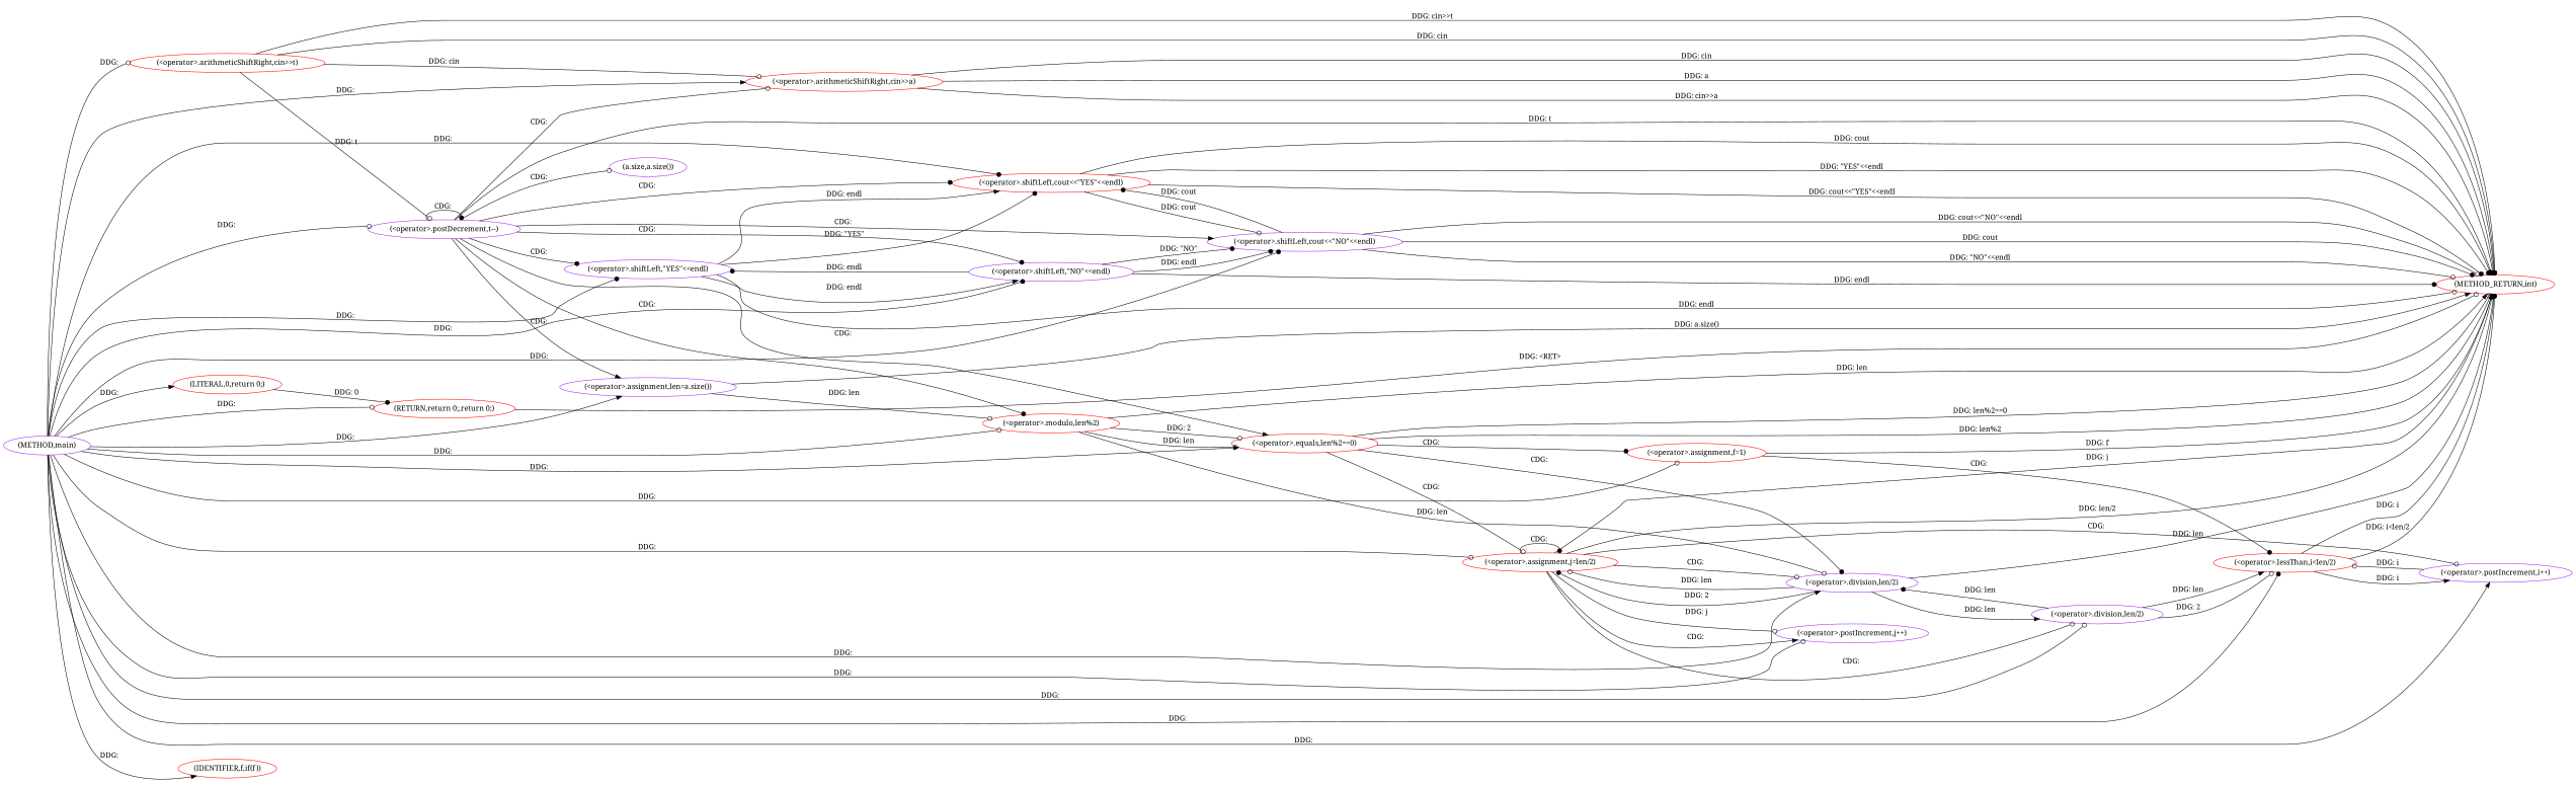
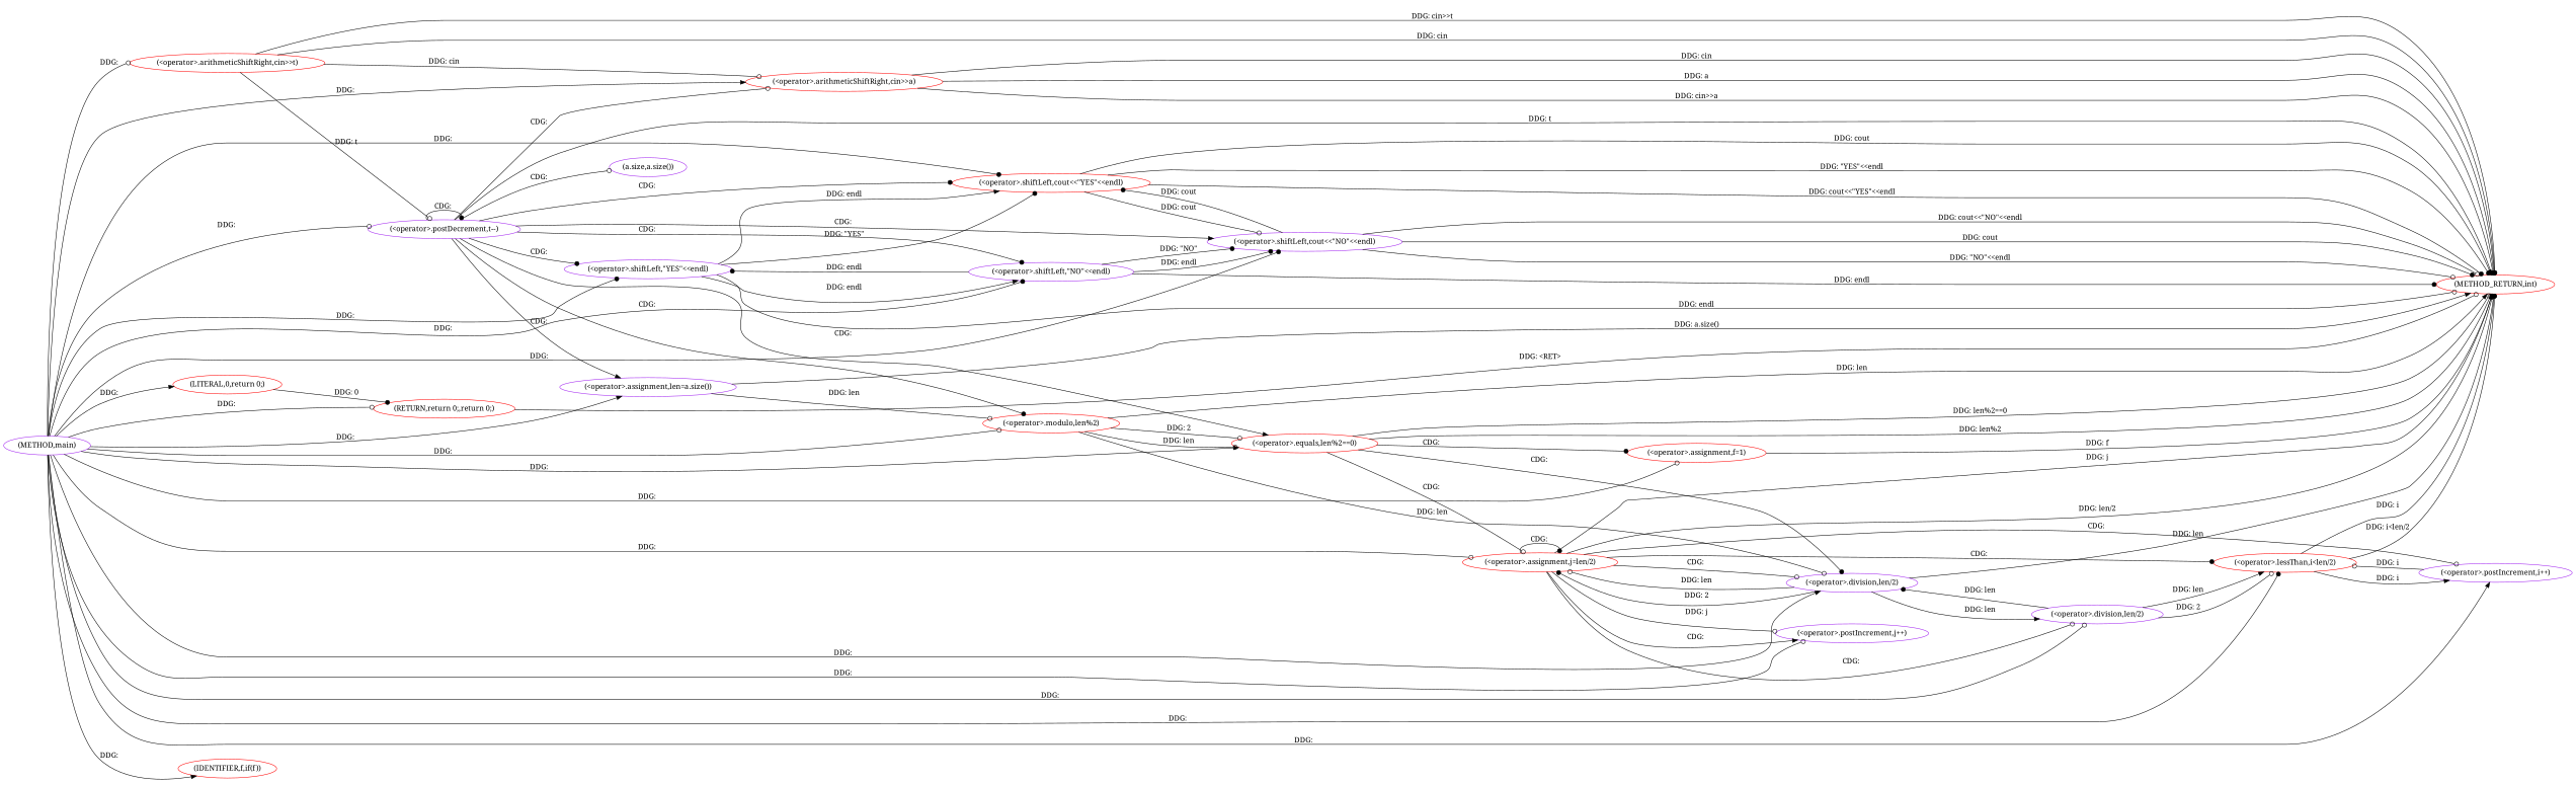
  digraph {
    fontname="Noto Serif"
    rankdir=LR
    node [color=red fontname="Noto Serif"]
    edge [arrowhead=dot fontname="Noto Serif"]
    n1 [color=purple label="(METHOD,main)"]
    n2 [label="(<operator>.arithmeticShiftRight,cin>>t)"]
    n3 [label="(RETURN,return 0;,return 0;)"]
    n4 [color=purple label="(<operator>.postDecrement,t--)"]
    n5 [label="(LITERAL,0,return 0;)"]
    n6 [label="(<operator>.arithmeticShiftRight,cin>>a)"]
    n7 [color=purple label="(<operator>.assignment,len=a.size())"]
    n8 [label="(<operator>.equals,len%2==0)"]
    n9 [label="(IDENTIFIER,f,if(f))"]
    n10 [label="(<operator>.assignment,f=1)"]
    n11 [label="(<operator>.shiftLeft,cout<<\"YES\"<<endl)"]
    n12 [label="(<operator>.modulo,len%2)"]
    n13 [label="(<operator>.assignment,j=len/2)"]
    n14 [label="(<operator>.lessThan,i<len/2)"]
    n15 [color=purple label="(<operator>.shiftLeft,cout<<\"NO\"<<endl)"]
    n16 [color=purple label="(<operator>.postIncrement,i++)"]
    n17 [color=purple label="(<operator>.postIncrement,j++)"]
    n18 [color=purple label="(<operator>.shiftLeft,\"YES\"<<endl)"]
    n19 [color=purple label="(<operator>.division,len/2)"]
    n20 [color=purple label="(<operator>.division,len/2)"]
    n21 [color=purple label="(<operator>.shiftLeft,\"NO\"<<endl)"]
    n22 [label="(METHOD_RETURN,int)"]
    n23 [color=purple label="(a.size,a.size())"]
    n1 -> n2 [arrowhead=odot label="DDG: "]
    n1 -> n3 [arrowhead=odot label="DDG: "]
    n1 -> n4 [arrowhead=odot label="DDG: "]
    n1 -> n5 [arrowhead=normal label="DDG: "]
    n1 -> n6 [arrowhead=normal label="DDG: "]
    n1 -> n7 [arrowhead=normal label="DDG: "]
    n1 -> n8 [arrowhead=normal label="DDG: "]
    n1 -> n9 [arrowhead=normal label="DDG: "]
    n1 -> n10 [arrowhead=odot label="DDG: "]
    n1 -> n11 [label="DDG: "]
    n1 -> n12 [arrowhead=odot label="DDG: "]
    n1 -> n13 [arrowhead=odot label="DDG: "]
    n1 -> n14 [label="DDG: "]
    n1 -> n15 [label="DDG: "]
    n1 -> n16 [arrowhead=normal label="DDG: "]
    n1 -> n17 [arrowhead=odot label="DDG: "]
    n1 -> n18 [label="DDG: "]
    n1 -> n19 [arrowhead=normal label="DDG: "]
    n1 -> n20 [arrowhead=odot label="DDG: "]
    n1 -> n21 [label="DDG: "]
    n2 -> n4 [arrowhead=odot label="DDG: t"]
    n2 -> n6 [arrowhead=odot label="DDG: cin"]
    n2 -> n22 [label="DDG: cin"]
    n2 -> n22 [label="DDG: cin>>t"]
    n3 -> n22 [arrowhead=odot label="DDG: <RET>"]
    n4 -> n4 [label="CDG: "]
    n4 -> n6 [arrowhead=odot label="CDG: "]
    n4 -> n7 [arrowhead=normal label="CDG: "]
    n4 -> n8 [arrowhead=normal label="CDG: "]
    n4 -> n11 [label="CDG: "]
    n4 -> n12 [label="CDG: "]
    n4 -> n15 [arrowhead=normal label="CDG: "]
    n4 -> n18 [label="CDG: "]
    n4 -> n21 [label="CDG: "]
    n4 -> n22 [label="DDG: t"]
    n4 -> n23 [arrowhead=odot label="CDG: "]
    n5 -> n3 [label="DDG: 0"]
    n6 -> n22 [label="DDG: cin"]
    n6 -> n22 [label="DDG: a"]
    n6 -> n22 [label="DDG: cin>>a"]
    n7 -> n12 [arrowhead=odot label="DDG: len"]
    n7 -> n22 [arrowhead=normal label="DDG: a.size()"]
    n8 -> n10 [label="CDG: "]
    n8 -> n13 [arrowhead=odot label="CDG: "]
    n8 -> n19 [label="CDG: "]
    n8 -> n22 [arrowhead=odot label="DDG: len%2"]
    n8 -> n22 [arrowhead=odot label="DDG: len%2==0"]
    n10 -> n22 [arrowhead=normal label="DDG: f"]
    n11 -> n15 [arrowhead=odot label="DDG: cout"]
    n11 -> n22 [arrowhead=normal label="DDG: cout"]
    n11 -> n22 [label="DDG: \"YES\"<<endl"]
    n11 -> n22 [label="DDG: cout<<\"YES\"<<endl"]
    n12 -> n8 [arrowhead=odot label="DDG: 2"]
    n12 -> n8 [arrowhead=odot label="DDG: len"]
    n12 -> n19 [arrowhead=odot label="DDG: len"]
    n12 -> n22 [arrowhead=normal label="DDG: len"]
    n13 -> n13 [label="CDG: "]
-   n10 -> n14 [label="CDG: "]
+   n13 -> n14 [label="CDG: "]
    n13 -> n16 [arrowhead=odot label="CDG: "]
    n13 -> n17 [arrowhead=odot label="DDG: j"]
    n13 -> n17 [arrowhead=normal label="CDG: "]
    n13 -> n19 [arrowhead=odot label="CDG: "]
    n13 -> n20 [arrowhead=odot label="CDG: "]
    n13 -> n22 [label="DDG: j"]
    n13 -> n22 [label="DDG: len/2"]
    n14 -> n16 [arrowhead=normal label="DDG: i"]
    n14 -> n22 [label="DDG: i"]
    n14 -> n22 [label="DDG: i<len/2"]
    n15 -> n11 [label="DDG: cout"]
    n15 -> n22 [label="DDG: cout"]
    n15 -> n22 [arrowhead=odot label="DDG: \"NO\"<<endl"]
    n15 -> n22 [arrowhead=odot label="DDG: cout<<\"NO\"<<endl"]
    n16 -> n14 [arrowhead=odot label="DDG: i"]
    n18 -> n11 [arrowhead=normal label="DDG: endl"]
    n18 -> n11 [label="DDG: \"YES\""]
    n18 -> n21 [arrowhead=normal label="DDG: endl"]
    n18 -> n22 [arrowhead=odot label="DDG: endl"]
    n19 -> n13 [arrowhead=odot label="DDG: len"]
    n19 -> n13 [label="DDG: 2"]
    n19 -> n20 [arrowhead=normal label="DDG: len"]
    n19 -> n22 [label="DDG: len"]
    n20 -> n14 [arrowhead=normal label="DDG: len"]
    n20 -> n14 [arrowhead=odot label="DDG: 2"]
    n20 -> n19 [label="DDG: len"]
    n21 -> n15 [label="DDG: \"NO\""]
    n21 -> n15 [label="DDG: endl"]
    n21 -> n18 [label="DDG: endl"]
    n21 -> n22 [label="DDG: endl"]
  }
